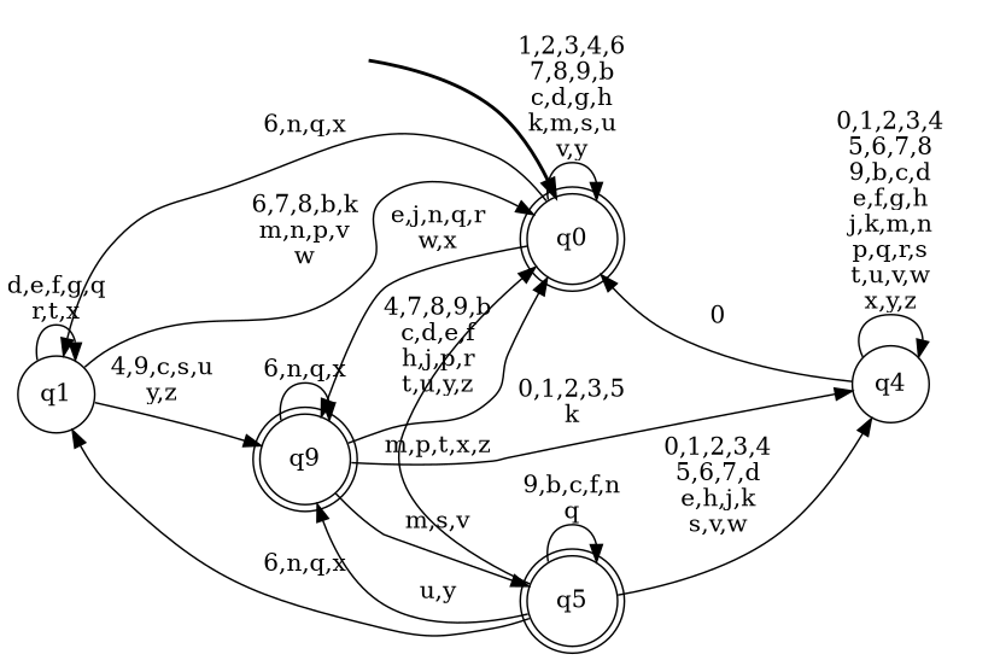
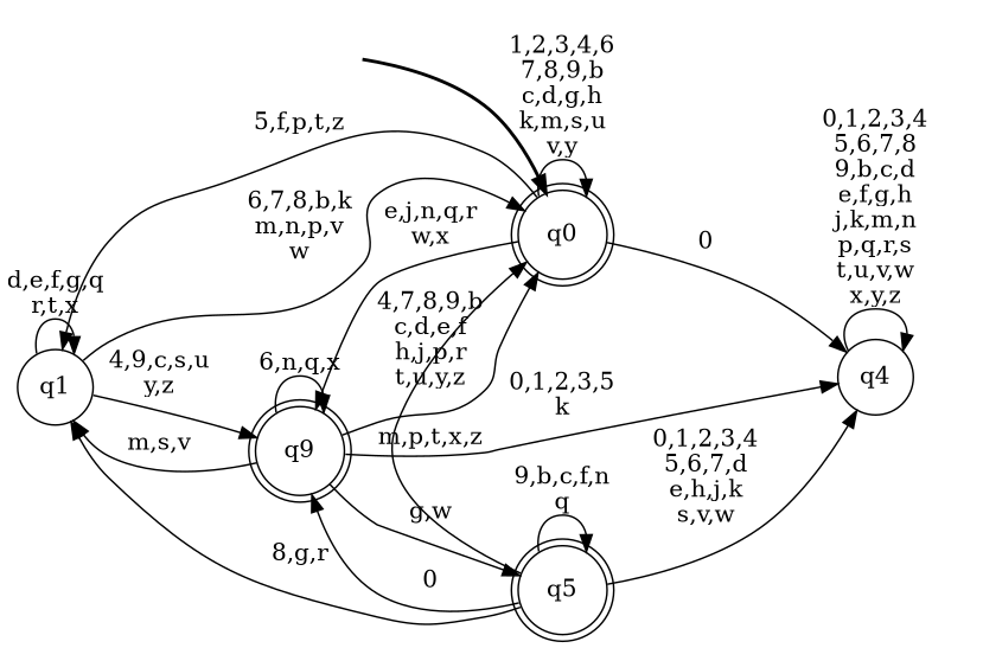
  digraph {
    rankdir=LR
    node [shape=doublecircle style="rounded,filled" color=black fillcolor=white]
    __start0 [height=0 shape=none style=invis width=0 color="" fillcolor=""]
    n2 [label=q0]
    n3 [label=q1 shape=circle style=filled]
    n4 [label=q9]
    n5 [label=q4 shape=circle style=filled]
    n6 [label=q5]
    subgraph cluster_1 {
      nodesep=0.15
      ranksep=0.15
      style=invis
      __start0
      n2
    }
    __start0 -> n2 [penwidth=2]
    n2 -> n2 [label="1,2,3,4,6\n7,8,9,b\nc,d,g,h\nk,m,s,u\nv,y"]
-   n2 -> n3 [label="6,n,q,x"]
+   n2 -> n3 [label="5,f,p,t,z"]
    n2 -> n4 [label="e,j,n,q,r\nw,x"]
-   n5 -> n2 [label=0]
+   n2 -> n5 [label=0]
    n3 -> n2 [label="6,7,8,b,k\nm,n,p,v\nw"]
    n3 -> n3 [label="d,e,f,g,q\nr,t,x"]
    n3 -> n4 [label="4,9,c,s,u\ny,z"]
    n4 -> n2 [label="4,7,8,9,b\nc,d,e,f\nh,j,p,r\nt,u,y,z"]
+   n4 -> n3 [label="m,s,v"]
    n4 -> n4 [label="6,n,q,x"]
    n4 -> n5 [label="0,1,2,3,5\nk"]
-   n4 -> n6 [label="m,s,v"]
+   n4 -> n6 [label="g,w"]
    n5 -> n5 [label="0,1,2,3,4\n5,6,7,8\n9,b,c,d\ne,f,g,h\nj,k,m,n\np,q,r,s\nt,u,v,w\nx,y,z"]
    n6 -> n2 [label="m,p,t,x,z"]
-   n6 -> n3 [label="6,n,q,x"]
-   n6 -> n4 [label="u,y"]
+   n6 -> n3 [label="8,g,r"]
+   n6 -> n4 [label=0]
    n6 -> n5 [label="0,1,2,3,4\n5,6,7,d\ne,h,j,k\ns,v,w"]
    n6 -> n6 [label="9,b,c,f,n\nq"]
  }
